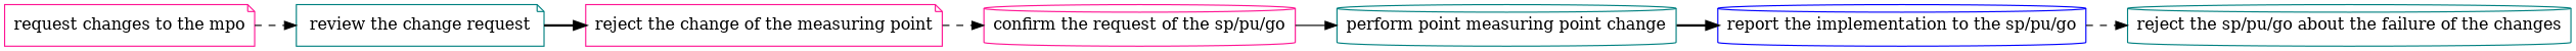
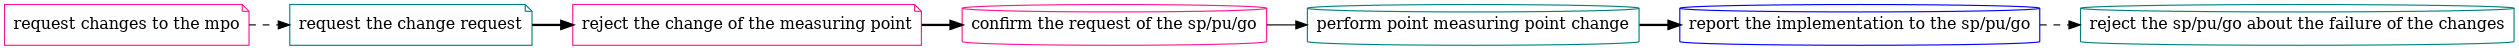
  strict digraph {
    rankdir=LR
    node [color=deeppink shape=cylinder]
    edge [attrs="{'type': 'flow', 'label': 'flow'}" style=bold]
    "request changes to the mpo" [attrs="{'type': 'Activity', 'label': 'request changes to the mpo'}" shape=note]
-   "review the change request" [attrs="{'type': 'Activity', 'label': 'review the change request'}" color=teal shape=note]
+   "review the change request" [attrs="{'type': 'Activity', 'label': 'review the change request'}" color=teal shape=note label="request the change request"]
    "reject the change of the measuring point" [attrs="{'type': 'Activity', 'label': 'reject the change of the measuring point'}" shape=note]
    "confirm the request of the sp/pu/go" [attrs="{'type': 'Activity', 'label': 'confirm the request of the sp/pu/go'}"]
    n5 [attrs="{'type': 'Activity', 'label': 'perform the measuring point change'}" color=teal label="perform point measuring point change"]
    "report the implementation to the sp/pu/go" [attrs="{'type': 'Activity', 'label': 'report the implementation to the sp/pu/go'}" color=blue]
    n7 [attrs="{'type': 'Activity', 'label': 'notify the sp/pu/go about the failure of the changes'}" color=teal label="reject the sp/pu/go about the failure of the changes"]
    "request changes to the mpo" -> "review the change request" [style=dashed]
    "review the change request" -> "reject the change of the measuring point"
-   "reject the change of the measuring point" -> "confirm the request of the sp/pu/go" [style=dashed]
+   "reject the change of the measuring point" -> "confirm the request of the sp/pu/go"
    "confirm the request of the sp/pu/go" -> n5 [style=solid]
    n5 -> "report the implementation to the sp/pu/go"
    "report the implementation to the sp/pu/go" -> n7 [style=dashed]
  }
